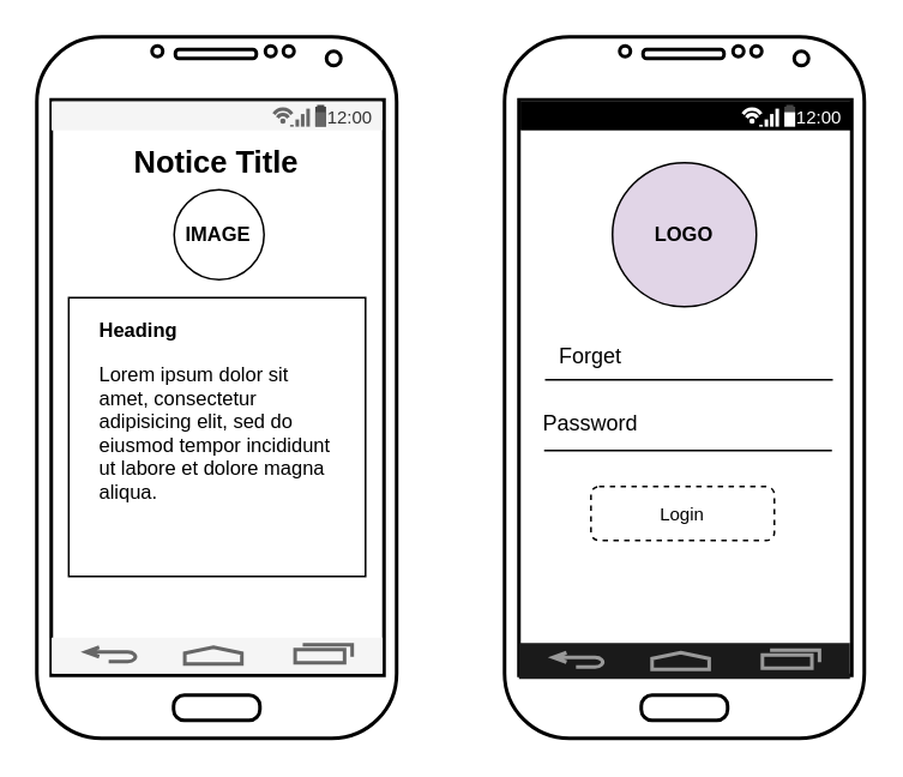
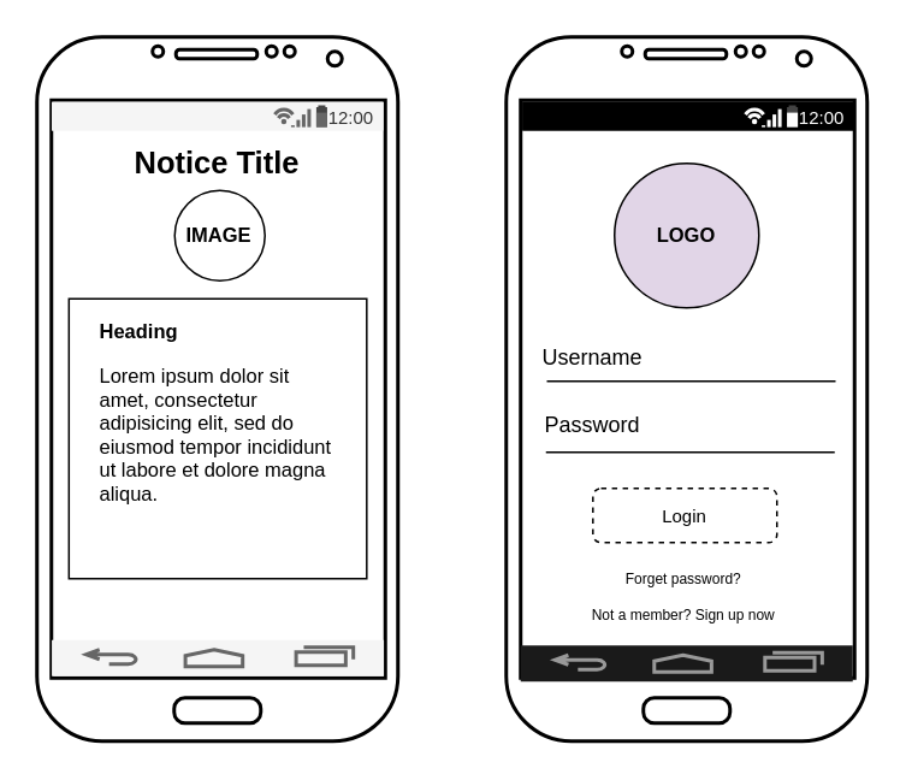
  <mxCell id="0" />
  <mxCell id="1" parent="0" />
  <mxCell id="2" value="" style="verticalLabelPosition=bottom;verticalAlign=top;html=1;shadow=0;strokeWidth=2;shape=mxgraph.android.phone2;" parent="1" vertex="1"><mxGeometry x="280" y="20" width="200" height="390" as="geometry" /></mxCell>
  <mxCell id="3" value="" style="strokeWidth=1;html=1;shadow=0;dashed=0;shape=mxgraph.android.statusBar;align=center;fillColor=#000000;strokeColor=#ffffff;fontColor=#ffffff;fontSize=10;" parent="1" vertex="1"><mxGeometry x="289" y="56" width="183.57" height="15.825" as="geometry" /></mxCell>
  <mxCell id="4" value="" style="verticalLabelPosition=bottom;verticalAlign=top;html=1;shadow=0;dashed=0;strokeWidth=2;shape=mxgraph.android.navigation_bar_1;fillColor=#1A1A1A;strokeColor=#999999;" parent="1" vertex="1"><mxGeometry x="288" y="357" width="184" height="20" as="geometry" /></mxCell>
  <mxCell id="5" value="Login" style="rounded=1;html=1;shadow=0;dashed=1;whiteSpace=wrap;fontSize=10;align=center;" parent="1" vertex="1"><mxGeometry x="328.04" y="270" width="101.96" height="30" as="geometry" /></mxCell>
- <mxCell id="6" value="Forget" style="text;html=1;strokeColor=none;fillColor=none;align=center;verticalAlign=middle;whiteSpace=wrap;rounded=0;" parent="1" vertex="1"><mxGeometry x="308" y="188" width="40" height="20" as="geometry" /></mxCell>
+ <mxCell id="6" value="Username" style="text;html=1;strokeColor=none;fillColor=none;align=center;verticalAlign=middle;whiteSpace=wrap;rounded=0;" parent="1" vertex="1"><mxGeometry x="308" y="188" width="40" height="20" as="geometry" /></mxCell>
  <mxCell id="7" value="Password" style="text;html=1;strokeColor=none;fillColor=none;align=center;verticalAlign=middle;whiteSpace=wrap;rounded=0;" parent="1" vertex="1"><mxGeometry x="307.71" y="225" width="40" height="20" as="geometry" /></mxCell>
+ <mxCell id="8" value="Forget password?" style="text;html=1;strokeColor=none;fillColor=none;align=center;verticalAlign=middle;whiteSpace=wrap;rounded=0;fontSize=8;" parent="1" vertex="1"><mxGeometry x="319.37" y="310" width="119.29" height="20" as="geometry" /></mxCell>
  <mxCell id="9" value="" style="endArrow=none;html=1;fontSize=8;" parent="1" edge="1"><mxGeometry width="50" height="50" relative="1" as="geometry"><mxPoint x="462" y="250" as="sourcePoint" /><mxPoint x="302" y="250" as="targetPoint" /></mxGeometry></mxCell>
  <mxCell id="10" value="" style="endArrow=none;html=1;fontSize=8;" parent="1" edge="1"><mxGeometry width="50" height="50" relative="1" as="geometry"><mxPoint x="462.5" y="210.66" as="sourcePoint" /><mxPoint x="302.5" y="210.66" as="targetPoint" /></mxGeometry></mxCell>
  <mxCell id="11" value="LOGO" style="ellipse;whiteSpace=wrap;html=1;aspect=fixed;strokeColor=#000000;fontSize=11;fontStyle=1;fillColor=#e1d5e7;" parent="1" vertex="1"><mxGeometry x="340" y="90" width="80" height="80" as="geometry" /></mxCell>
+ <mxCell id="12" value="Not a member? Sign up now" style="text;html=1;strokeColor=none;fillColor=none;align=center;verticalAlign=middle;whiteSpace=wrap;rounded=0;fontSize=8;" parent="1" vertex="1"><mxGeometry x="319.37" y="330" width="119.29" height="20" as="geometry" /></mxCell>
  <mxCell id="13" value="" style="verticalLabelPosition=bottom;verticalAlign=top;html=1;shadow=0;strokeWidth=2;shape=mxgraph.android.phone2;" parent="1" vertex="1"><mxGeometry x="20" y="20" width="200" height="390" as="geometry" /></mxCell>
  <mxCell id="14" value="" style="strokeWidth=1;html=1;shadow=0;dashed=0;shape=mxgraph.android.statusBar;align=center;fillColor=#f5f5f5;strokeColor=#666666;fontSize=10;fontColor=#333333;" parent="1" vertex="1"><mxGeometry x="28.21" y="56" width="183.57" height="15.825" as="geometry" /></mxCell>
  <mxCell id="15" value="" style="verticalLabelPosition=bottom;verticalAlign=top;html=1;shadow=0;dashed=0;strokeWidth=2;shape=mxgraph.android.navigation_bar_1;fillColor=#f5f5f5;strokeColor=#666666;fontColor=#333333;" parent="1" vertex="1"><mxGeometry x="28.21" y="354" width="184" height="20" as="geometry" /></mxCell>
  <mxCell id="16" value="&lt;h1 style=&quot;font-size: 17px&quot;&gt;Notice Title&lt;/h1&gt;" style="text;html=1;strokeColor=none;fillColor=none;spacing=5;spacingTop=-20;whiteSpace=wrap;overflow=hidden;rounded=0;fontSize=17;align=center;" parent="1" vertex="1"><mxGeometry x="35.1" y="80" width="169.79" height="30" as="geometry" /></mxCell>
  <mxCell id="17" value="" style="strokeWidth=1;html=1;shadow=0;dashed=0;shape=mxgraph.android.rrect;rSize=0;fontSize=25;align=center;fontStyle=1" parent="1" vertex="1"><mxGeometry x="37.71" y="165" width="165" height="155" as="geometry" /></mxCell>
  <mxCell id="18" value="IMAGE" style="ellipse;whiteSpace=wrap;html=1;aspect=fixed;strokeColor=#000000;fontSize=11;fontStyle=1" parent="1" vertex="1"><mxGeometry x="96.32" y="105" width="50" height="50" as="geometry" /></mxCell>
  <mxCell id="19" value="&lt;h1 style=&quot;font-size: 11px;&quot;&gt;Heading&lt;/h1&gt;&lt;p style=&quot;font-size: 11px;&quot;&gt;Lorem ipsum dolor sit amet, consectetur adipisicing elit, sed do eiusmod tempor incididunt ut labore et dolore magna aliqua.&lt;/p&gt;" style="text;html=1;strokeColor=none;fillColor=none;spacing=5;spacingTop=-20;whiteSpace=wrap;overflow=hidden;rounded=0;fontSize=11;" vertex="1" parent="1"><mxGeometry x="50" y="180" width="140" height="125" as="geometry" /></mxCell>
